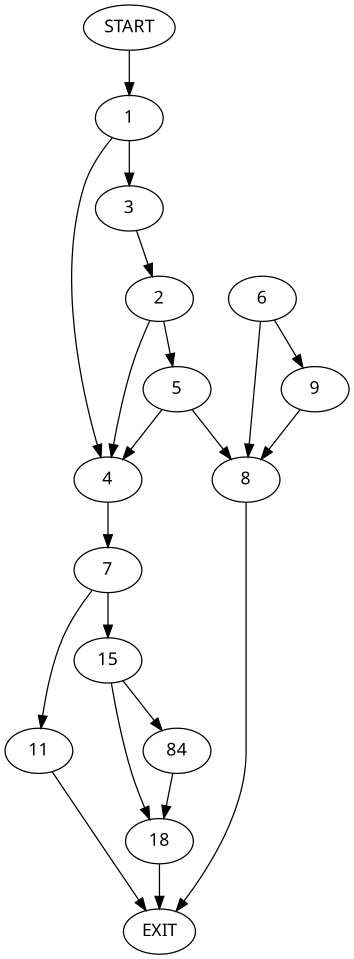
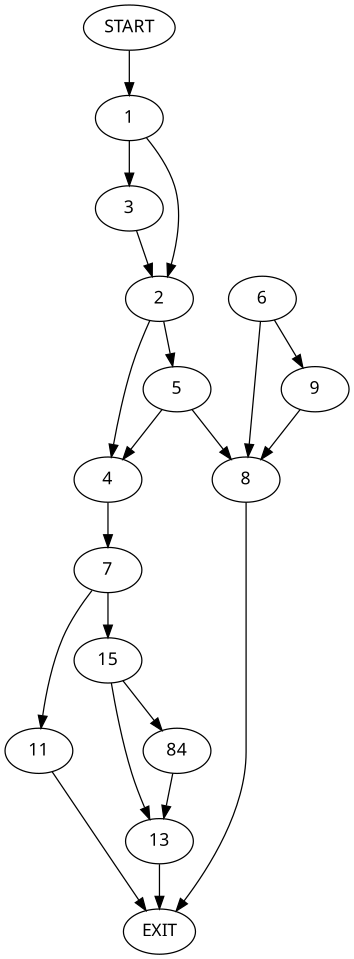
  digraph {
    fontname="Noto Sans"
    node [fontname="Noto Sans"]
    edge [fontname="Noto Sans"]
    n1 [label=START]
    1
    2
    3
    n5 [label=EXIT]
    4
    5
    7
    8
    n10 [label=15]
    11
    6
    9
-   13 [label=18]
+   13
    n15 [label=84]
    n1 -> 1
-   1 -> 4
+   1 -> 2
    1 -> 3
    2 -> 4
    2 -> 5
    3 -> 2
    4 -> 7
    5 -> 4
    5 -> 8
    7 -> n10
    7 -> 11
    8 -> n5
    n10 -> 13
    n10 -> n15
    11 -> n5
    6 -> 8
    6 -> 9
    9 -> 8
    13 -> n5
    n15 -> 13
  }
